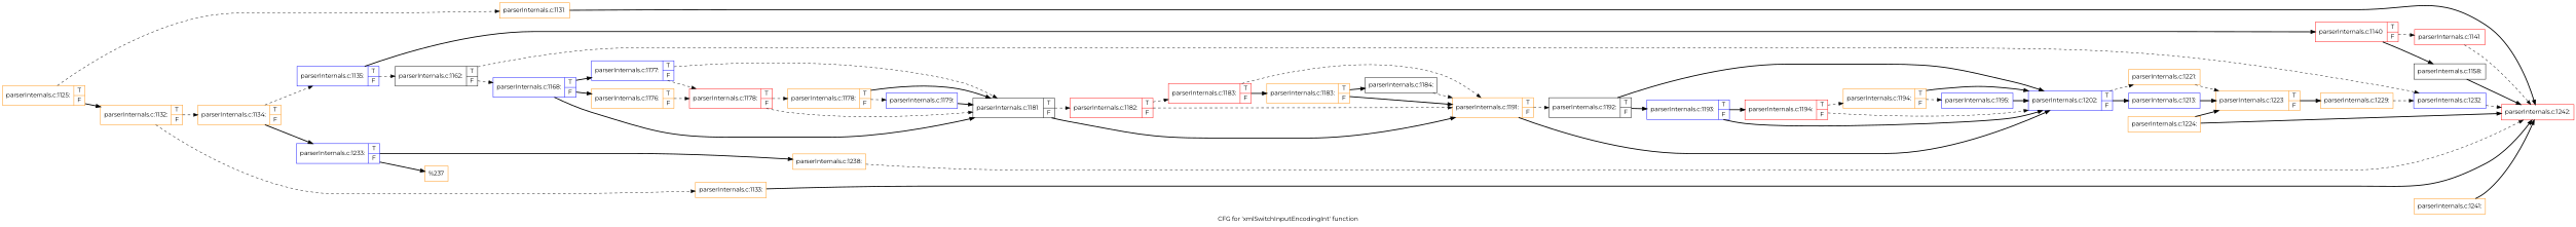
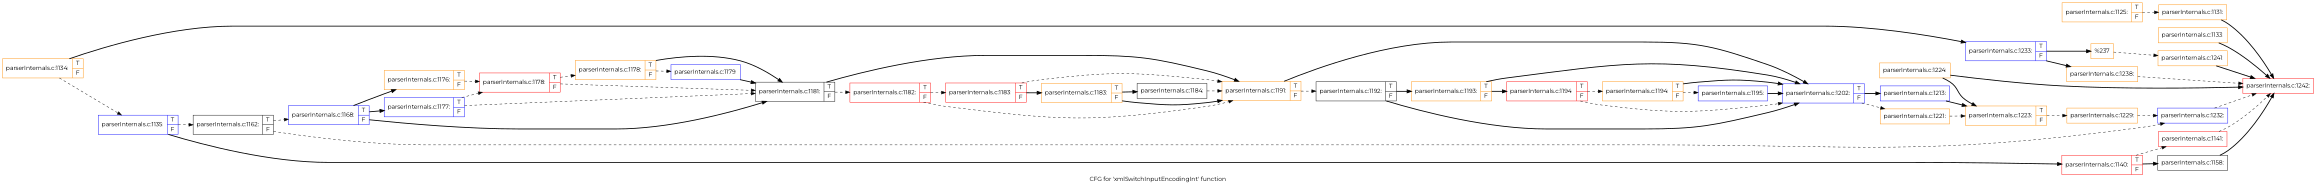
  digraph {
    fontname=Montserrat
    label="CFG for 'xmlSwitchInputEncodingInt' function"
    rankdir=LR
    node [color=darkorange fontname=Montserrat shape=record]
    edge [fontname=Montserrat style=bold]
    n1 [label="{parserInternals.c:1125:|{<s0>T|<s1>F}}"]
    n2 [label="{parserInternals.c:1131:}"]
-   n3 [label="{parserInternals.c:1132:|{<s0>T|<s1>F}}"]
    n4 [color=red label="{parserInternals.c:1242:}"]
    n5 [label="{parserInternals.c:1133:}"]
    n6 [label="{parserInternals.c:1134:|{<s0>T|<s1>F}}"]
    n7 [color=blue label="{parserInternals.c:1135:|{<s0>T|<s1>F}}"]
    n8 [color=blue label="{parserInternals.c:1233:|{<s0>T|<s1>F}}"]
    n9 [color=red label="{parserInternals.c:1140:|{<s0>T|<s1>F}}"]
    n10 [color=black label="{parserInternals.c:1162:|{<s0>T|<s1>F}}"]
    n11 [label="{parserInternals.c:1238:}"]
    n12 [label="{%237}"]
    n13 [color=red label="{parserInternals.c:1141:}"]
    n14 [color=black label="{parserInternals.c:1158:}"]
    n15 [color=blue label="{parserInternals.c:1168:|{<s0>T|<s1>F}}"]
    n16 [color=blue label="{parserInternals.c:1232:}"]
    n17 [label="{parserInternals.c:1241:}"]
    n18 [label="{parserInternals.c:1176:|{<s0>T|<s1>F}}"]
    n19 [color=black label="{parserInternals.c:1181:|{<s0>T|<s1>F}}"]
    n20 [color=blue label="{parserInternals.c:1177:|{<s0>T|<s1>F}}"]
    n21 [color=red label="{parserInternals.c:1178:|{<s0>T|<s1>F}}"]
    n22 [color=red label="{parserInternals.c:1182:|{<s0>T|<s1>F}}"]
    n23 [label="{parserInternals.c:1191:|{<s0>T|<s1>F}}"]
    n24 [label="{parserInternals.c:1178:|{<s0>T|<s1>F}}"]
    n25 [color=red label="{parserInternals.c:1183:|{<s0>T|<s1>F}}"]
    n26 [color=black label="{parserInternals.c:1192:|{<s0>T|<s1>F}}"]
    n27 [color=blue label="{parserInternals.c:1202:|{<s0>T|<s1>F}}"]
    n28 [color=blue label="{parserInternals.c:1179:}"]
    n29 [label="{parserInternals.c:1183:|{<s0>T|<s1>F}}"]
-   n30 [color=blue label="{parserInternals.c:1193:|{<s0>T|<s1>F}}"]
+   n30 [label="{parserInternals.c:1193:|{<s0>T|<s1>F}}"]
    n31 [color=blue label="{parserInternals.c:1213:}"]
    n32 [label="{parserInternals.c:1221:}"]
    n33 [color=black label="{parserInternals.c:1184:}"]
    n34 [color=red label="{parserInternals.c:1194:|{<s0>T|<s1>F}}"]
    n35 [label="{parserInternals.c:1223:|{<s0>T|<s1>F}}"]
    n36 [label="{parserInternals.c:1194:|{<s0>T|<s1>F}}"]
    n37 [color=blue label="{parserInternals.c:1195:}"]
    n38 [label="{parserInternals.c:1229:}"]
    n39 [label="{parserInternals.c:1224:}"]
    n1 -> n2 [style=dashed]
-   n1 -> n3
    n2 -> n4
-   n3 -> n5 [style=dashed]
-   n3 -> n6 [style=dashed]
    n5 -> n4
    n6 -> n7 [style=dashed]
    n6 -> n8
    n7 -> n9
    n7 -> n10 [style=dashed]
    n8 -> n11
    n8 -> n12
    n9 -> n13 [style=dashed]
    n9 -> n14
    n10 -> n15 [style=dashed]
    n10 -> n16 [style=dashed]
    n11 -> n4 [style=dashed]
+   n12 -> n17 [style=dashed]
    n13 -> n4 [style=dashed]
    n14 -> n4
    n15 -> n18
    n15 -> n19
    n15 -> n20
    n16 -> n4 [style=dashed]
    n17 -> n4
    n18 -> n21 [style=dashed]
    n19 -> n22 [style=dashed]
    n19 -> n23
    n20 -> n19 [style=dashed]
    n20 -> n21 [style=dashed]
    n21 -> n19 [style=dashed]
    n21 -> n24 [style=dashed]
    n22 -> n23 [style=dashed]
    n22 -> n25 [style=dashed]
    n23 -> n26 [style=dashed]
    n23 -> n27
    n24 -> n19
    n24 -> n28 [style=dashed]
    n25 -> n23 [style=dashed]
    n25 -> n29
    n26 -> n27
    n26 -> n30
    n27 -> n31
    n27 -> n32 [style=dashed]
    n28 -> n19
    n29 -> n23
    n29 -> n33
    n30 -> n27
    n30 -> n34
    n31 -> n35
    n32 -> n35 [style=dashed]
    n33 -> n23 [style=dashed]
    n34 -> n27 [style=dashed]
    n34 -> n36 [style=dashed]
-   n35 -> n38
+   n35 -> n38 [style=dashed]
    n36 -> n27
    n36 -> n37 [style=dashed]
    n37 -> n27
    n38 -> n16 [style=dashed]
    n39 -> n4
    n39 -> n35
  }
